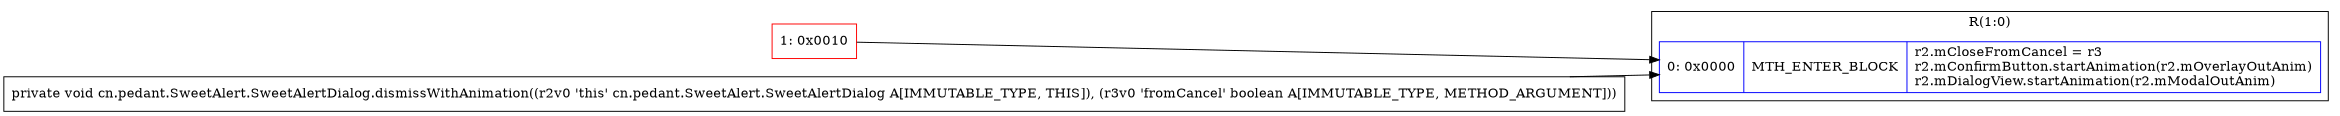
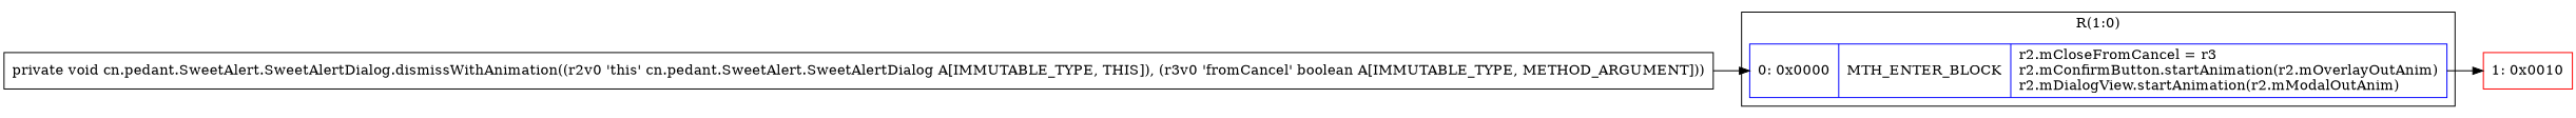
  digraph {
    rankdir=LR
    node [shape=record]
    n1 [color=blue label="{0\:\ 0x0000|MTH_ENTER_BLOCK\l|r2.mCloseFromCancel = r3\lr2.mConfirmButton.startAnimation(r2.mOverlayOutAnim)\lr2.mDialogView.startAnimation(r2.mModalOutAnim)\l}"]
    n2 [color=red label="{1\:\ 0x0010}"]
    n3 [label="{private void cn.pedant.SweetAlert.SweetAlertDialog.dismissWithAnimation((r2v0 'this' cn.pedant.SweetAlert.SweetAlertDialog A[IMMUTABLE_TYPE, THIS]), (r3v0 'fromCancel' boolean A[IMMUTABLE_TYPE, METHOD_ARGUMENT])) }"]
    subgraph cluster_1 {
      label="R(1:0)"
      n1
    }
-   n2 -> n1
+   n1 -> n2
    n3 -> n1
  }
